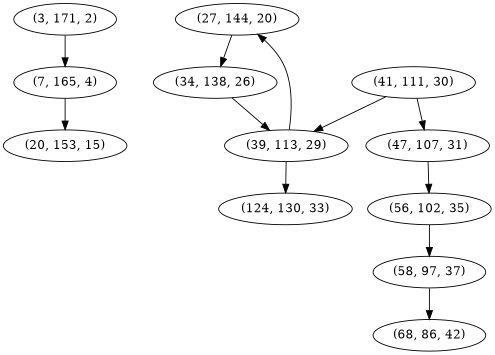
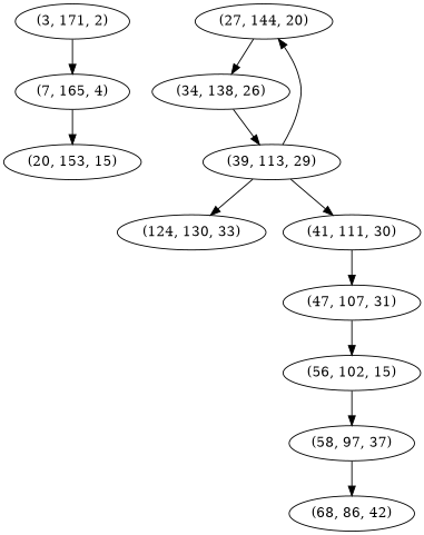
  digraph {
    "(3, 171, 2)"
    "(7, 165, 4)"
    "(20, 153, 15)"
    "(27, 144, 20)"
    "(34, 138, 26)"
    "(39, 113, 29)"
    "(124, 130, 33)"
    "(41, 111, 30)"
    "(47, 107, 31)"
-   "(56, 102, 35)"
+   "(56, 102, 35)" [label="(56, 102, 15)"]
    "(58, 97, 37)"
    "(68, 86, 42)"
    "(3, 171, 2)" -> "(7, 165, 4)"
    "(7, 165, 4)" -> "(20, 153, 15)"
    "(27, 144, 20)" -> "(34, 138, 26)"
    "(34, 138, 26)" -> "(39, 113, 29)"
    "(39, 113, 29)" -> "(27, 144, 20)"
    "(39, 113, 29)" -> "(124, 130, 33)"
-   "(41, 111, 30)" -> "(39, 113, 29)"
+   "(39, 113, 29)" -> "(41, 111, 30)"
    "(41, 111, 30)" -> "(47, 107, 31)"
    "(47, 107, 31)" -> "(56, 102, 35)"
    "(56, 102, 35)" -> "(58, 97, 37)"
    "(58, 97, 37)" -> "(68, 86, 42)"
  }
